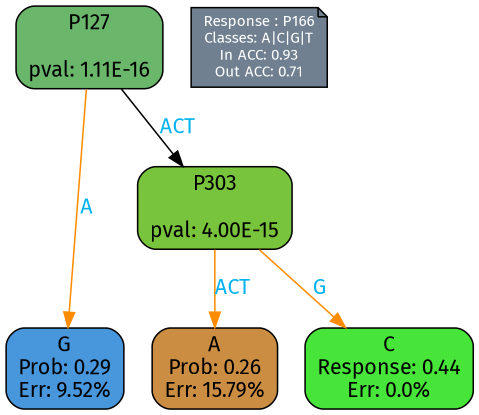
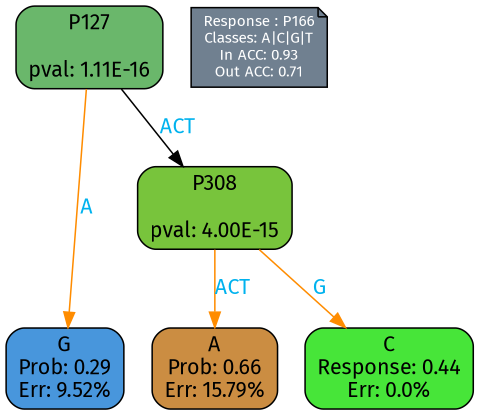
  digraph {
    fontname="Fira Sans"
    ranksep=equally
    splines=polylines
    node [color=black fontname="Fira Sans" shape=box style="filled, rounded"]
    edge [color=darkorange fontcolor=deepskyblue2 fontname="Fira Sans"]
    n1 [fillcolor="#4896dc" label="G\nProb: 0.29\nErr: 9.52%"]
-   n2 [fillcolor="#cb8d42" label="A\nProb: 0.26\nErr: 15.79%"]
+   n2 [fillcolor="#cb8d42" label="A\nProb: 0.66\nErr: 15.79%"]
    n3 [fillcolor="#47e539" label="C\nResponse: 0.44\nErr: 0.0%"]
    n4 [align=left fillcolor=slategray fontcolor=white fontsize=10 label="Response : P166\nClasses: A|C|G|T\nIn ACC: 0.93\nOut ACC: 0.71\n" shape=note style=filled]
    n5 [fillcolor="#6ab76b" label="P127\n\npval: 1.11E-16"]
-   n6 [fillcolor="#78c43c" label="P303\n\npval: 4.00E-15"]
+   n6 [fillcolor="#78c43c" label="P308\n\npval: 4.00E-15"]
    subgraph sub_1 {
      rank=same
      n1
      n2
      n3
    }
    subgraph sub_2 {
      rank=same
      n4
      n5
    }
    n5 -> n1 [label=A]
    n5 -> n6 [color=black label=ACT]
    n6 -> n2 [label=ACT]
    n6 -> n3 [label=G]
  }
